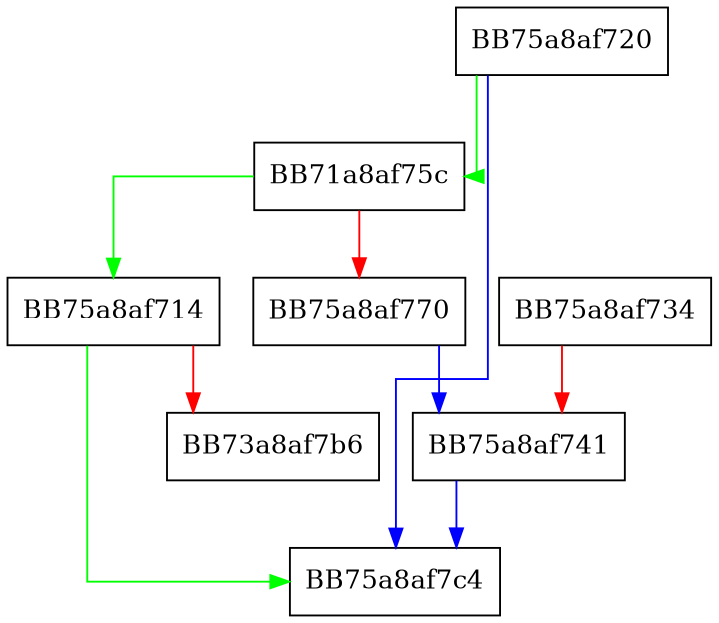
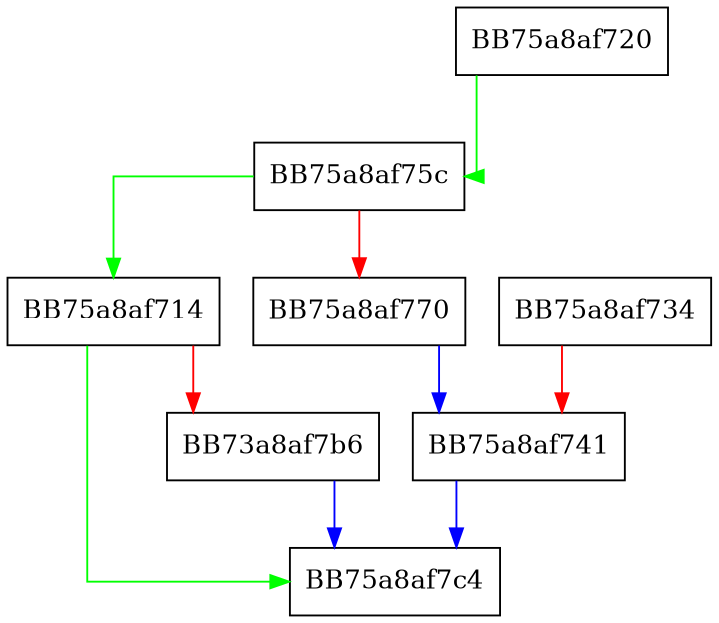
  digraph {
    splines=ortho
    node [shape=box]
    edge [color=green]
    BB75a8af720
-   BB75a8af75c [label=BB71a8af75c]
+   BB75a8af75c
    n3 [label=BB75a8af714]
    n4 [label=BB75a8af770]
    BB75a8af734
    BB75a8af741
    BB75a8af7c4
    n8 [label=BB73a8af7b6]
    BB75a8af720 -> BB75a8af75c
    BB75a8af75c -> n3
    BB75a8af75c -> n4 [color=red]
    n3 -> BB75a8af7c4
    n3 -> n8 [color=red]
    n4 -> BB75a8af741 [color=blue]
    BB75a8af734 -> BB75a8af741 [color=red]
    BB75a8af741 -> BB75a8af7c4 [color=blue]
-   BB75a8af720 -> BB75a8af7c4 [color=blue]
+   n8 -> BB75a8af7c4 [color=blue]
  }
